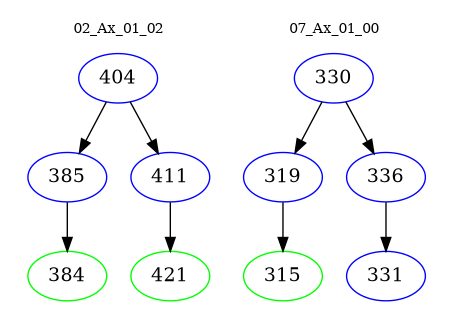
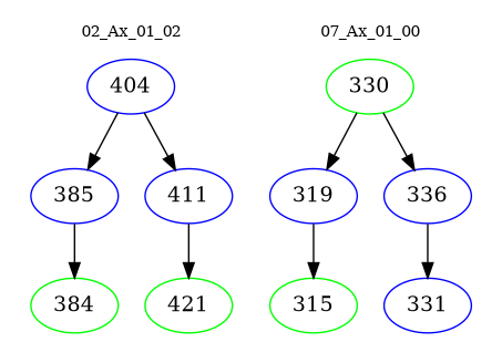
  digraph {
    node [color=blue]
    edge [color=black]
    n1 [label=404]
    n2 [label=385]
    n3 [label=411]
    n4 [color=green label=384]
    n5 [color=green label=421]
-   n6 [label=330]
+   n6 [color=green label=330]
    n7 [label=319]
    n8 [label=336]
    n9 [color=green label=315]
    n10 [label=331]
    subgraph cluster_1 {
      color=white
      fontsize=10
      label="02_Ax_01_02"
      n1
      n2
      n3
      n4
      n5
    }
    subgraph cluster_2 {
      color=white
      fontsize=10
      label="07_Ax_01_00"
      n6
      n7
      n8
      n9
      n10
    }
    n1 -> n2
    n1 -> n3
    n2 -> n4
    n3 -> n5
    n6 -> n7
    n6 -> n8
    n7 -> n9
    n8 -> n10
  }
